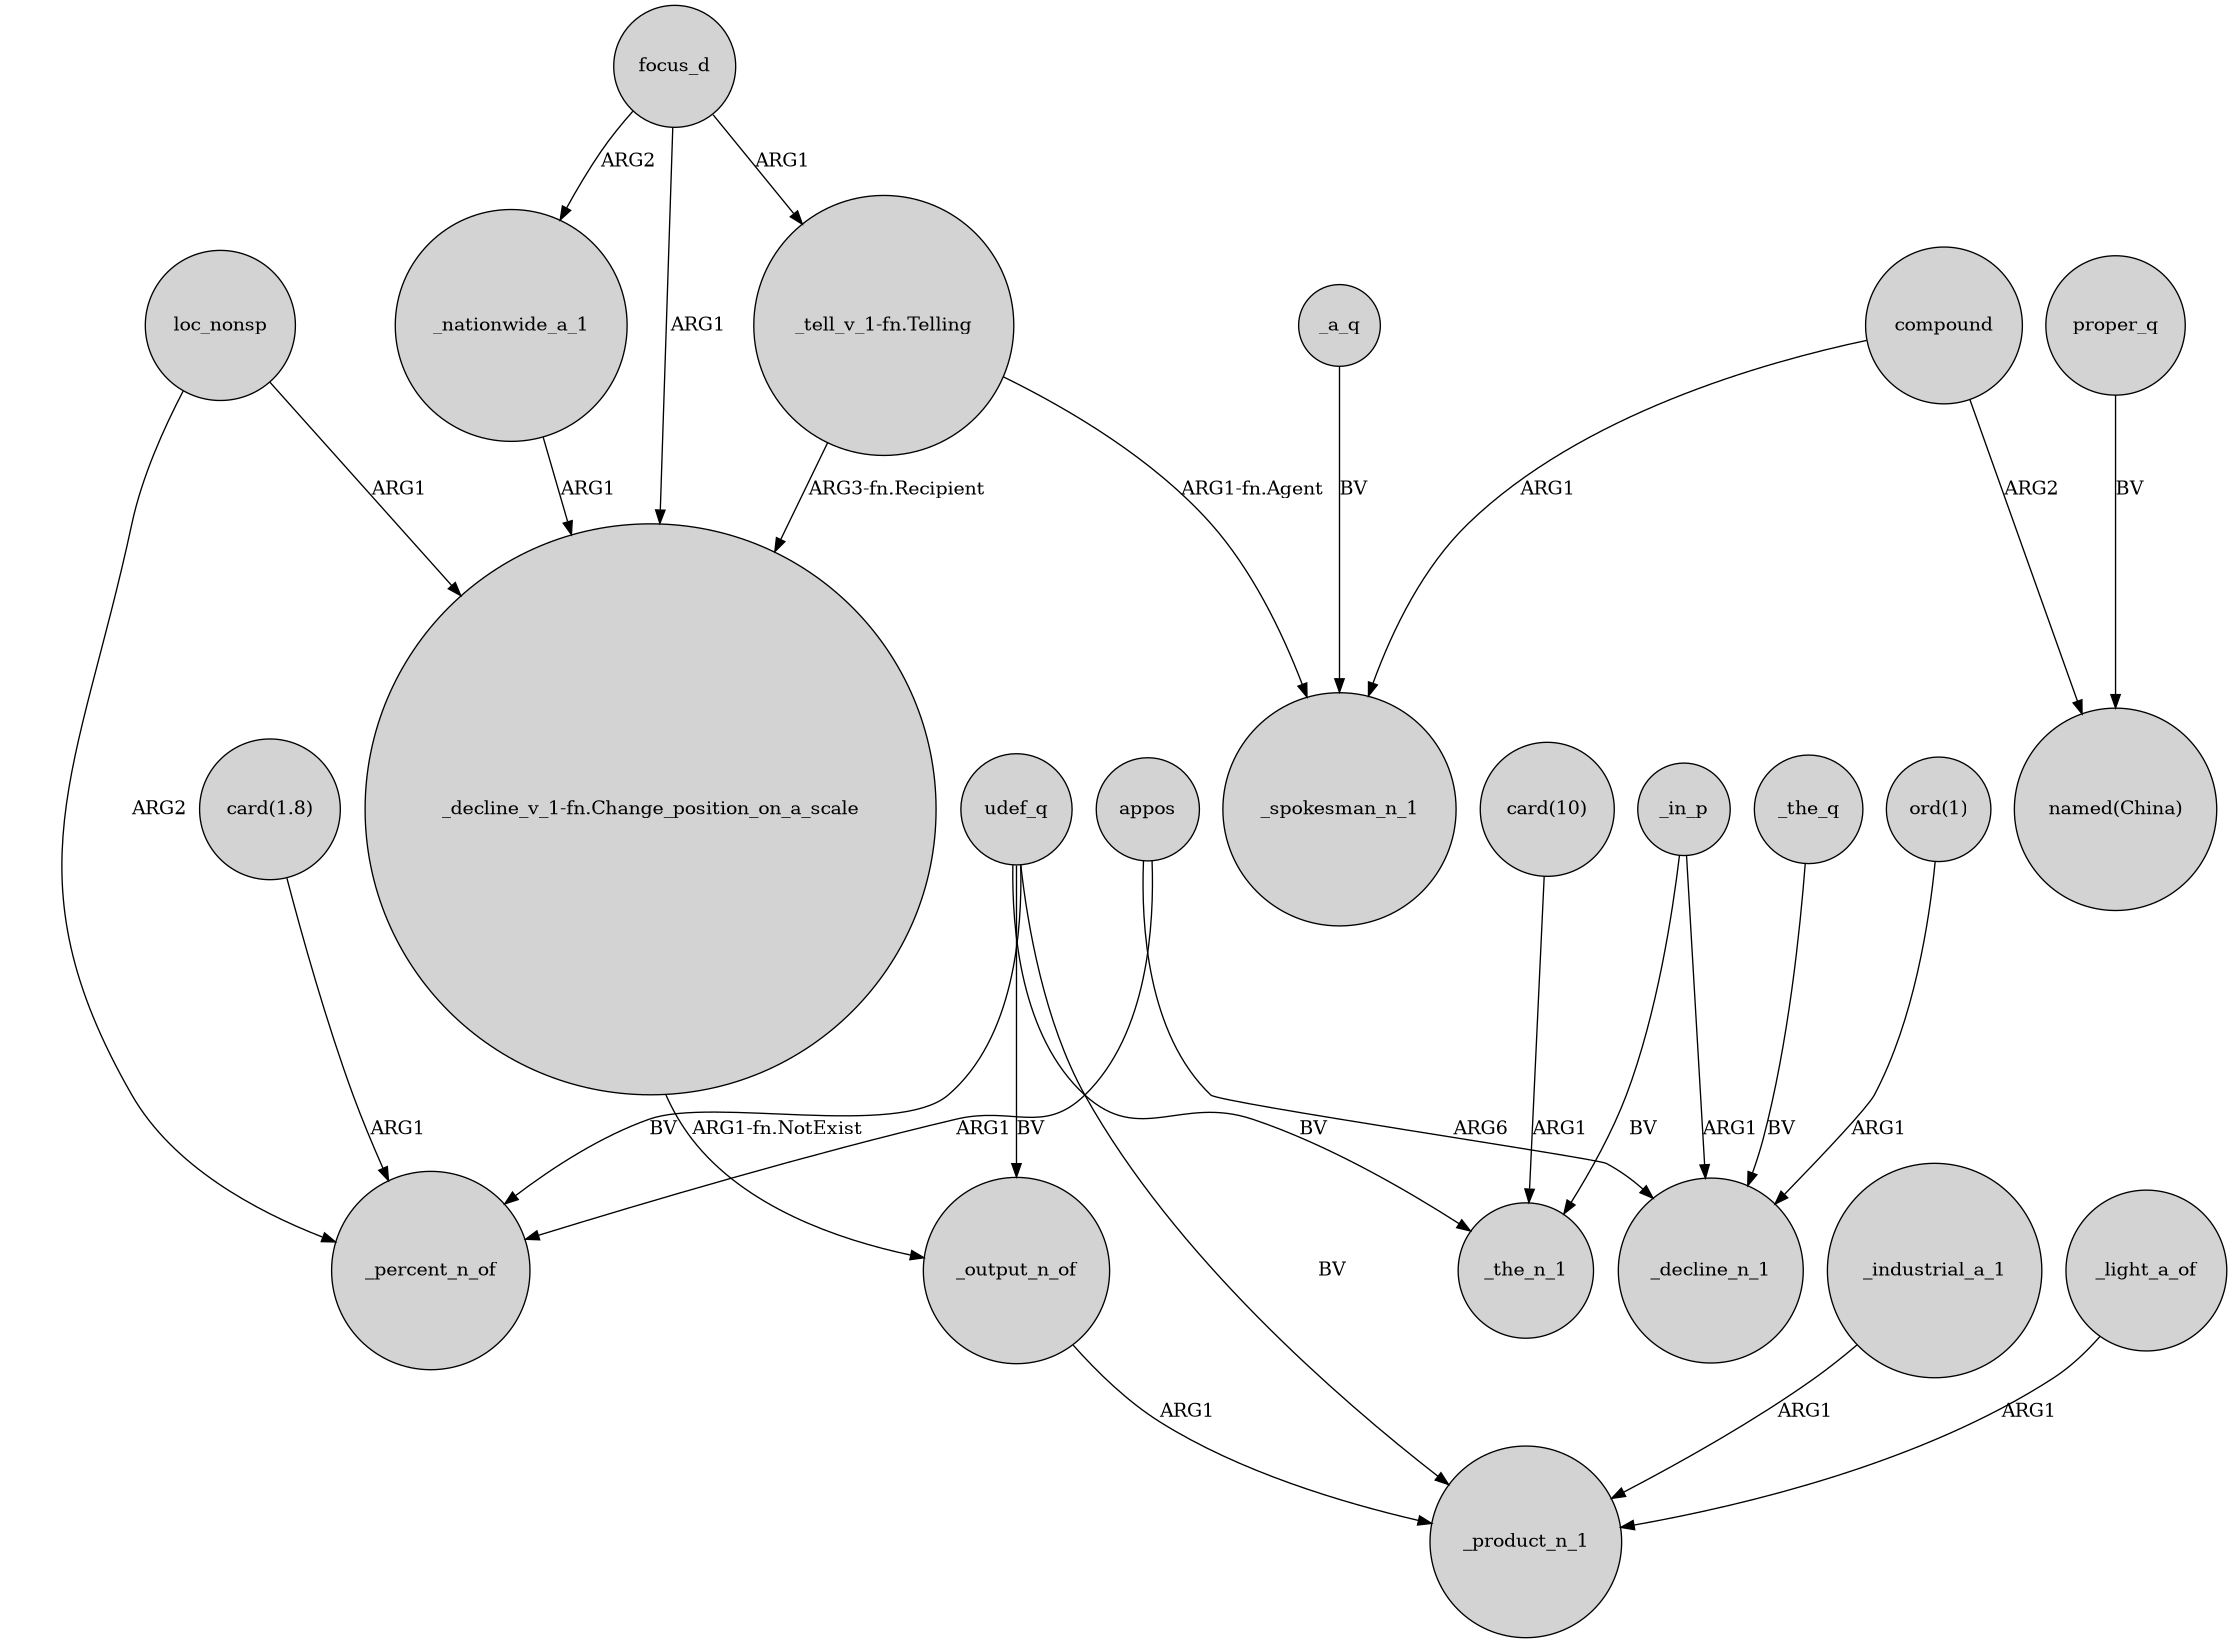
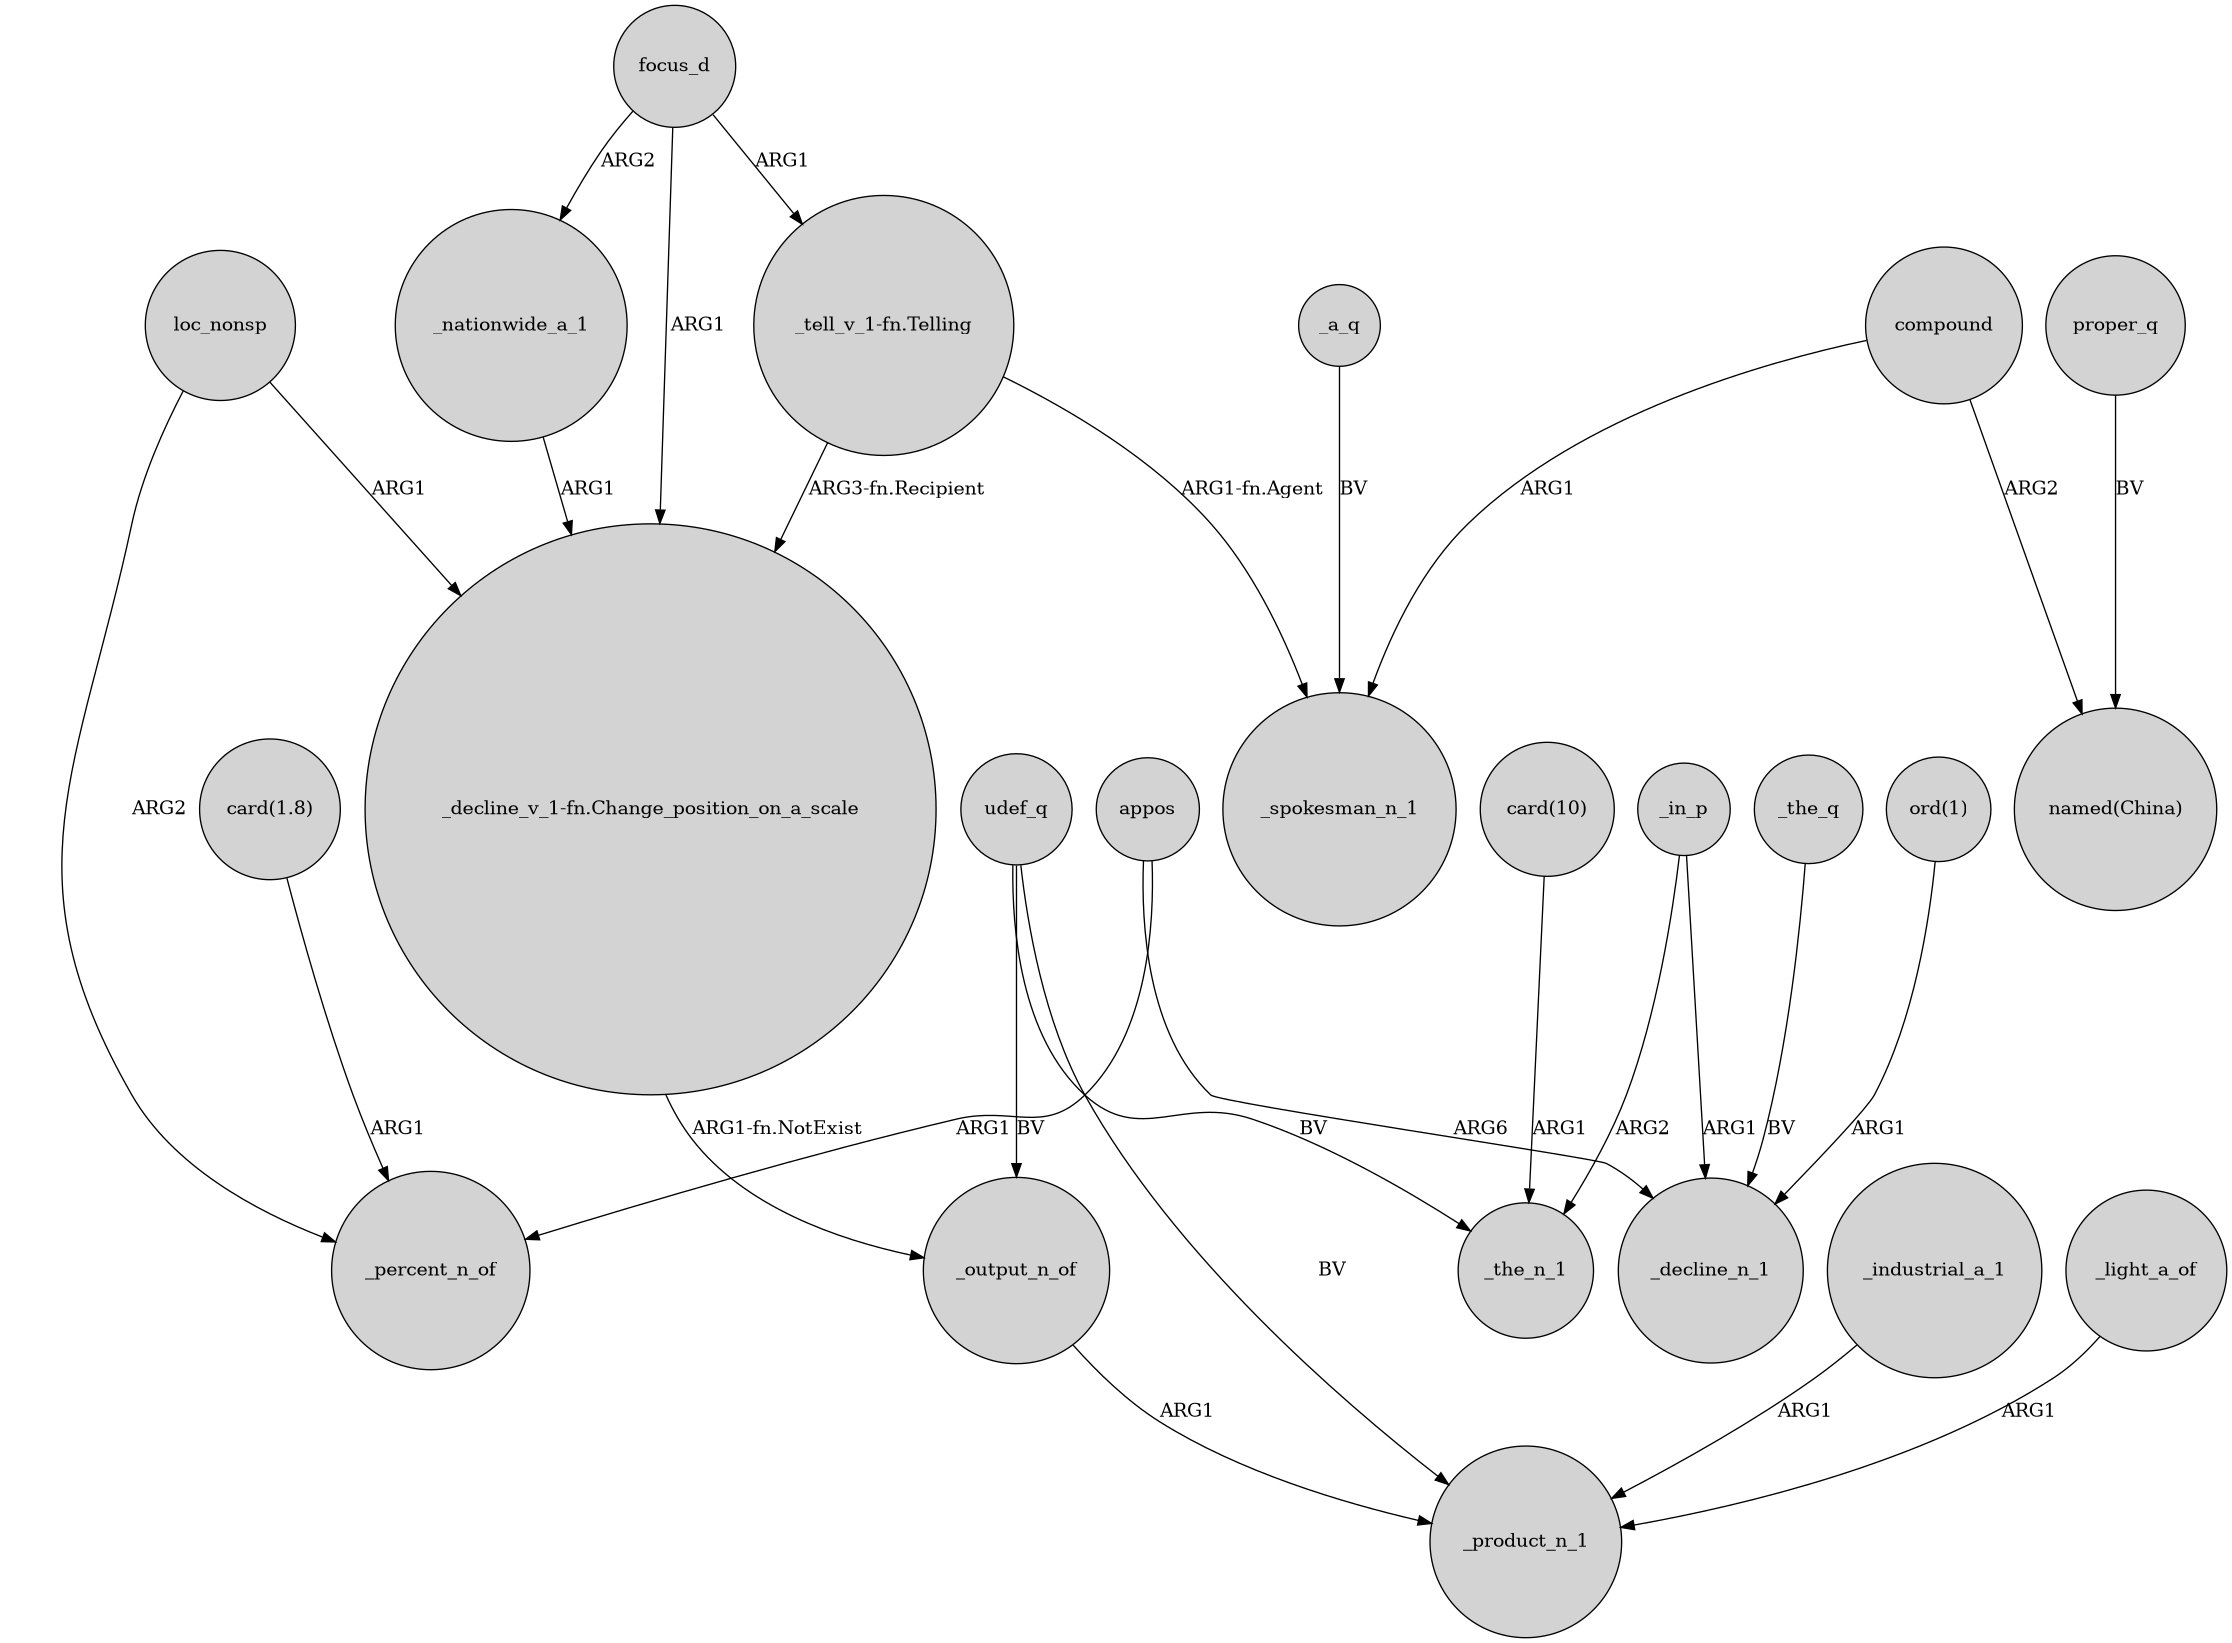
  digraph {
    node [shape=circle style=filled]
    focus_d
    "_decline_v_1-fn.Change_position_on_a_scale"
    _nationwide_a_1
    "_tell_v_1-fn.Telling"
    _output_n_of
    _spokesman_n_1
    _product_n_1
    n8 [label=_the_n_1]
    _in_p
    _decline_n_1
    appos
    _percent_n_of
    loc_nonsp
    udef_q
    "card(1.8)"
    _the_q
    "card(10)"
    _industrial_a_1
    compound
    "named(China)"
    proper_q
    "ord(1)"
    _light_a_of
    _a_q
    focus_d -> "_decline_v_1-fn.Change_position_on_a_scale" [label=ARG1]
    focus_d -> _nationwide_a_1 [label=ARG2]
    focus_d -> "_tell_v_1-fn.Telling" [label=ARG1]
    "_decline_v_1-fn.Change_position_on_a_scale" -> _output_n_of [label="ARG1-fn.NotExist"]
    _nationwide_a_1 -> "_decline_v_1-fn.Change_position_on_a_scale" [label=ARG1]
    "_tell_v_1-fn.Telling" -> "_decline_v_1-fn.Change_position_on_a_scale" [label="ARG3-fn.Recipient"]
    "_tell_v_1-fn.Telling" -> _spokesman_n_1 [label="ARG1-fn.Agent"]
    _output_n_of -> _product_n_1 [label=ARG1]
-   _in_p -> n8 [label=BV]
+   _in_p -> n8 [label=ARG2]
    _in_p -> _decline_n_1 [label=ARG1]
    appos -> _decline_n_1 [label=ARG6]
    appos -> _percent_n_of [label=ARG1]
    loc_nonsp -> "_decline_v_1-fn.Change_position_on_a_scale" [label=ARG1]
    loc_nonsp -> _percent_n_of [label=ARG2]
    udef_q -> _output_n_of [label=BV]
    udef_q -> _product_n_1 [label=BV]
    udef_q -> n8 [label=BV]
-   udef_q -> _percent_n_of [label=BV]
    "card(1.8)" -> _percent_n_of [label=ARG1]
    _the_q -> _decline_n_1 [label=BV]
    "card(10)" -> n8 [label=ARG1]
    _industrial_a_1 -> _product_n_1 [label=ARG1]
    compound -> _spokesman_n_1 [label=ARG1]
    compound -> "named(China)" [label=ARG2]
    proper_q -> "named(China)" [label=BV]
    "ord(1)" -> _decline_n_1 [label=ARG1]
    _light_a_of -> _product_n_1 [label=ARG1]
    _a_q -> _spokesman_n_1 [label=BV]
  }
